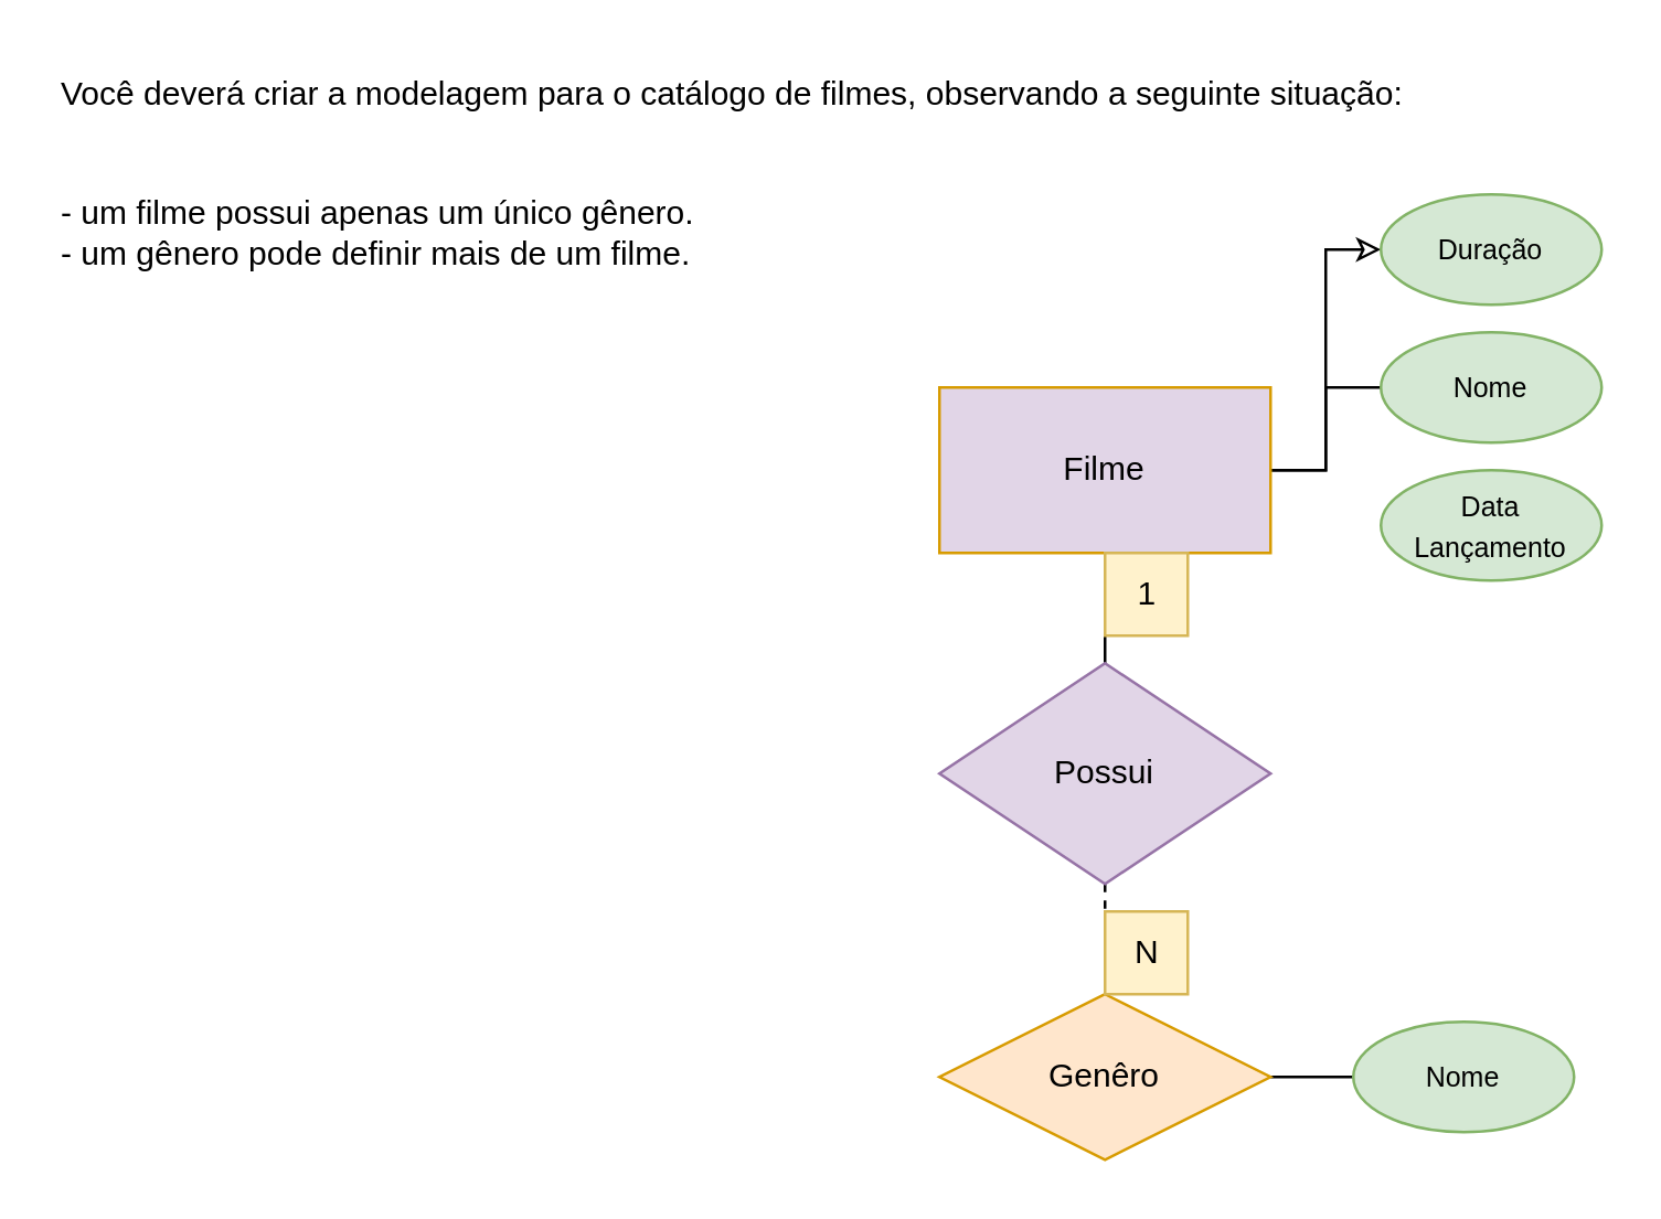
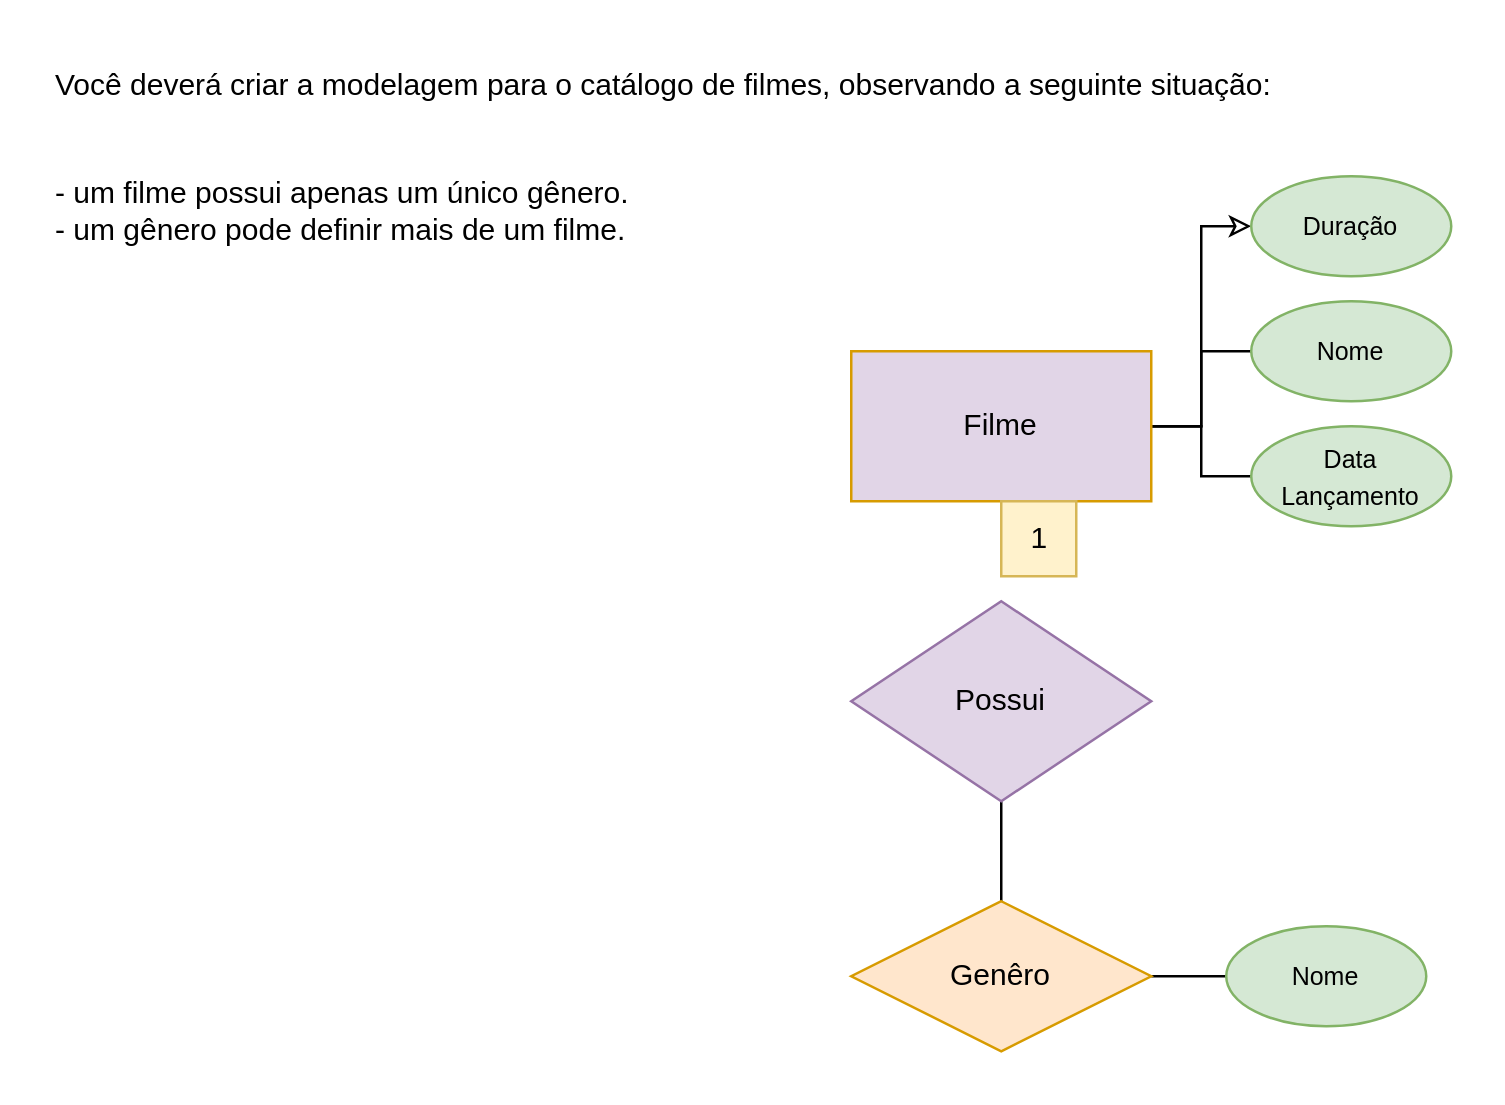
  <mxCell id="0" />
  <mxCell id="1" parent="0" />
  <mxCell id="2" style="edgeStyle=orthogonalEdgeStyle;rounded=0;orthogonalLoop=1;jettySize=auto;html=1;entryX=0;entryY=0.5;entryDx=0;entryDy=0;endArrow=none;endFill=0;" parent="1" source="5" target="12" edge="1"><mxGeometry relative="1" as="geometry" /></mxCell>
+ <mxCell id="3" style="edgeStyle=orthogonalEdgeStyle;rounded=0;orthogonalLoop=1;jettySize=auto;html=1;entryX=0;entryY=0.5;entryDx=0;entryDy=0;endArrow=none;endFill=0;" parent="1" source="5" target="11" edge="1"><mxGeometry relative="1" as="geometry" /></mxCell>
  <mxCell id="4" style="edgeStyle=orthogonalEdgeStyle;rounded=0;orthogonalLoop=1;jettySize=auto;html=1;entryX=0;entryY=0.5;entryDx=0;entryDy=0;endArrow=classic;endFill=0;" parent="1" source="5" target="14" edge="1"><mxGeometry relative="1" as="geometry" /></mxCell>
  <mxCell id="5" value="Filme" style="rounded=0;whiteSpace=wrap;html=1;fillColor=#e1d5e7;strokeColor=#d79b00;" parent="1" vertex="1"><mxGeometry x="340" y="140" width="120" height="60" as="geometry" /></mxCell>
- <mxCell id="6" style="edgeStyle=orthogonalEdgeStyle;rounded=0;orthogonalLoop=1;jettySize=auto;html=1;entryX=0.5;entryY=1;entryDx=0;entryDy=0;endArrow=none;endFill=0;" parent="1" source="8" target="5" edge="1"><mxGeometry relative="1" as="geometry" /></mxCell>
- <mxCell id="7" style="edgeStyle=orthogonalEdgeStyle;rounded=0;orthogonalLoop=1;jettySize=auto;html=1;exitX=0.5;exitY=1;exitDx=0;exitDy=0;entryX=0.5;entryY=0;entryDx=0;entryDy=0;endArrow=none;endFill=0;dashed=1;" parent="1" source="8" target="10" edge="1"><mxGeometry relative="1" as="geometry" /></mxCell>
+ <mxCell id="7" style="edgeStyle=orthogonalEdgeStyle;rounded=0;orthogonalLoop=1;jettySize=auto;html=1;exitX=0.5;exitY=1;exitDx=0;exitDy=0;entryX=0.5;entryY=0;entryDx=0;entryDy=0;endArrow=none;endFill=0;" parent="1" source="8" target="10" edge="1"><mxGeometry relative="1" as="geometry" /></mxCell>
  <mxCell id="8" value="Possui" style="rhombus;whiteSpace=wrap;html=1;fillColor=#e1d5e7;strokeColor=#9673a6;" parent="1" vertex="1"><mxGeometry x="340" y="240" width="120" height="80" as="geometry" /></mxCell>
  <mxCell id="9" style="edgeStyle=orthogonalEdgeStyle;rounded=0;orthogonalLoop=1;jettySize=auto;html=1;entryX=0;entryY=0.5;entryDx=0;entryDy=0;endArrow=none;endFill=0;" parent="1" source="10" target="15" edge="1"><mxGeometry relative="1" as="geometry" /></mxCell>
  <mxCell id="10" value="Genêro" style="rhombus;whiteSpace=wrap;html=1;fillColor=#ffe6cc;strokeColor=#d79b00;" parent="1" vertex="1"><mxGeometry x="340" y="360" width="120" height="60" as="geometry" /></mxCell>
  <mxCell id="11" value="&lt;font style=&quot;font-size: 10px;&quot;&gt;Data Lançamento&lt;/font&gt;" style="ellipse;whiteSpace=wrap;html=1;fillColor=#d5e8d4;strokeColor=#82b366;" parent="1" vertex="1"><mxGeometry x="500" y="170" width="80" height="40" as="geometry" /></mxCell>
  <mxCell id="12" value="&lt;font style=&quot;font-size: 10px;&quot;&gt;Nome&lt;/font&gt;" style="ellipse;whiteSpace=wrap;html=1;fillColor=#d5e8d4;strokeColor=#82b366;" parent="1" vertex="1"><mxGeometry x="500" y="120" width="80" height="40" as="geometry" /></mxCell>
  <mxCell id="13" value="Você deverá criar a modelagem para o catálogo de filmes, observando a seguinte situação:&#10;&#10;&#10;- um filme possui apenas um único gênero.&#10;- um gênero pode definir mais de um filme." style="text;whiteSpace=wrap;" parent="1" vertex="1"><mxGeometry x="20" y="20" width="490" height="100" as="geometry" /></mxCell>
  <mxCell id="14" value="&lt;span style=&quot;font-size: 10px;&quot;&gt;Duração&lt;/span&gt;" style="ellipse;whiteSpace=wrap;html=1;fillColor=#d5e8d4;strokeColor=#82b366;" parent="1" vertex="1"><mxGeometry x="500" y="70" width="80" height="40" as="geometry" /></mxCell>
  <mxCell id="15" value="&lt;font style=&quot;font-size: 10px;&quot;&gt;Nome&lt;/font&gt;" style="ellipse;whiteSpace=wrap;html=1;fillColor=#d5e8d4;strokeColor=#82b366;" parent="1" vertex="1"><mxGeometry x="490" y="370" width="80" height="40" as="geometry" /></mxCell>
  <mxCell id="16" value="1" style="text;html=1;align=center;verticalAlign=middle;resizable=0;points=[];autosize=1;strokeColor=#d6b656;fillColor=#fff2cc;" parent="1" vertex="1"><mxGeometry x="400" y="200" width="30" height="30" as="geometry" /></mxCell>
- <mxCell id="17" value="N" style="text;html=1;align=center;verticalAlign=middle;resizable=0;points=[];autosize=1;strokeColor=#d6b656;fillColor=#fff2cc;" parent="1" vertex="1"><mxGeometry x="400" y="330" width="30" height="30" as="geometry" /></mxCell>
